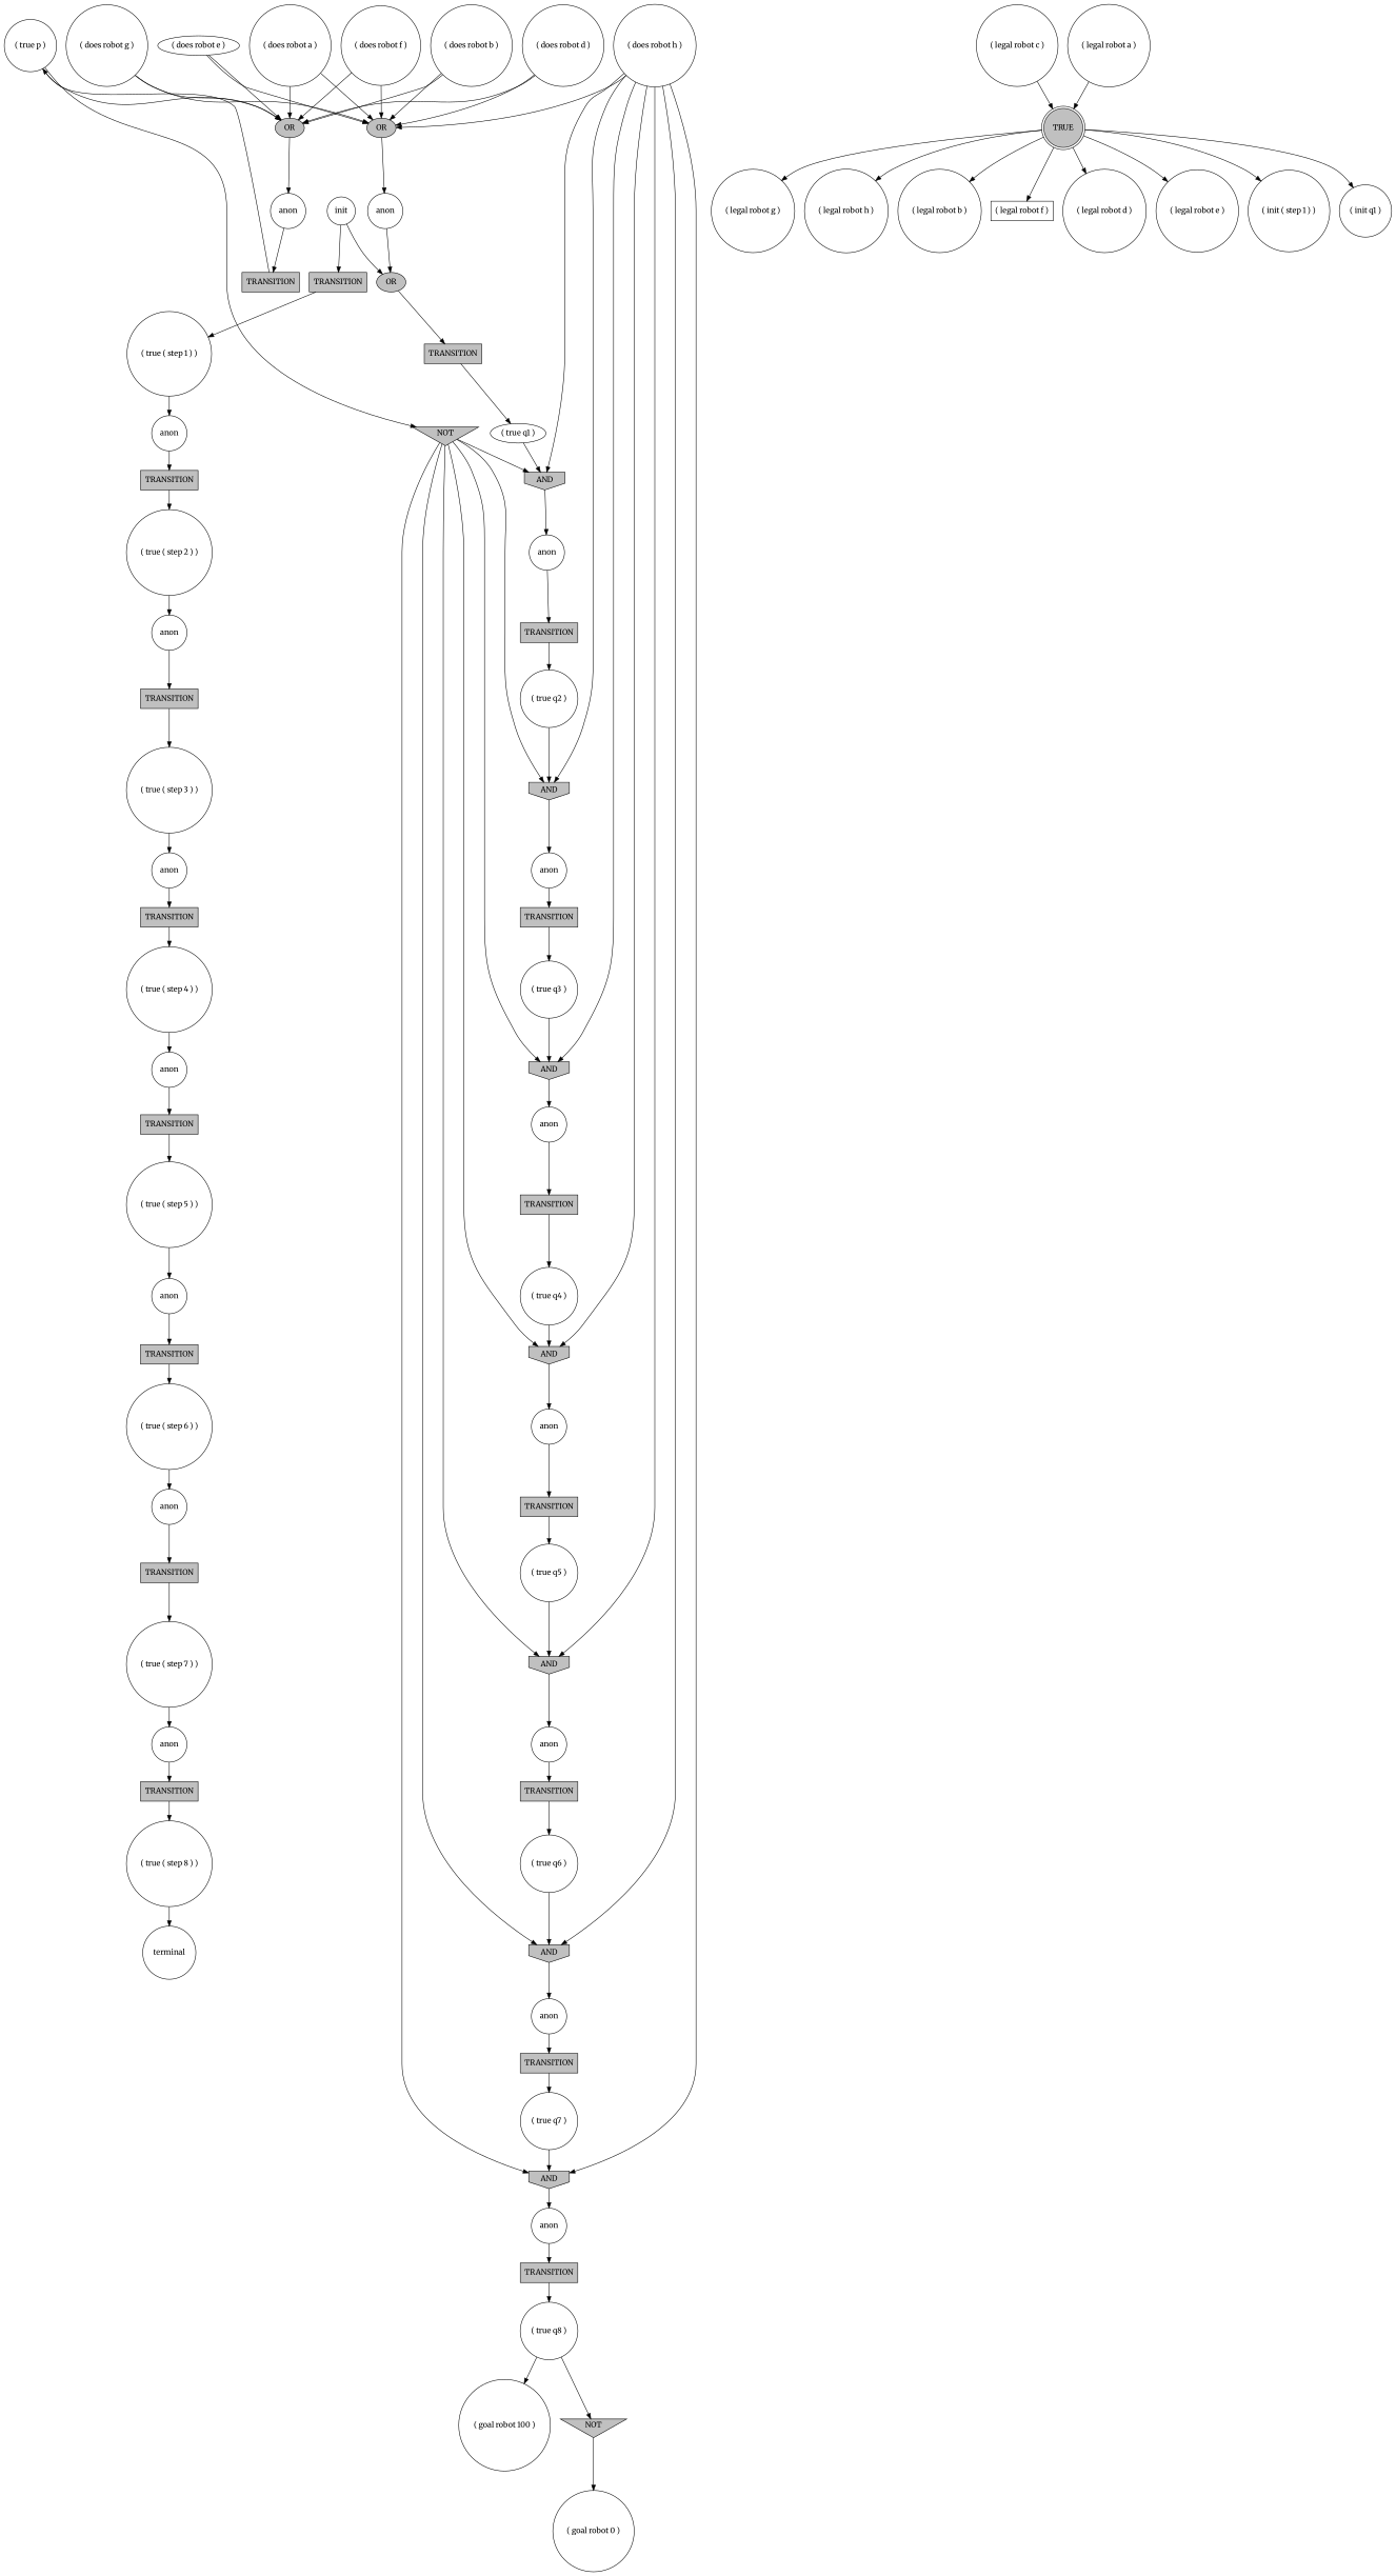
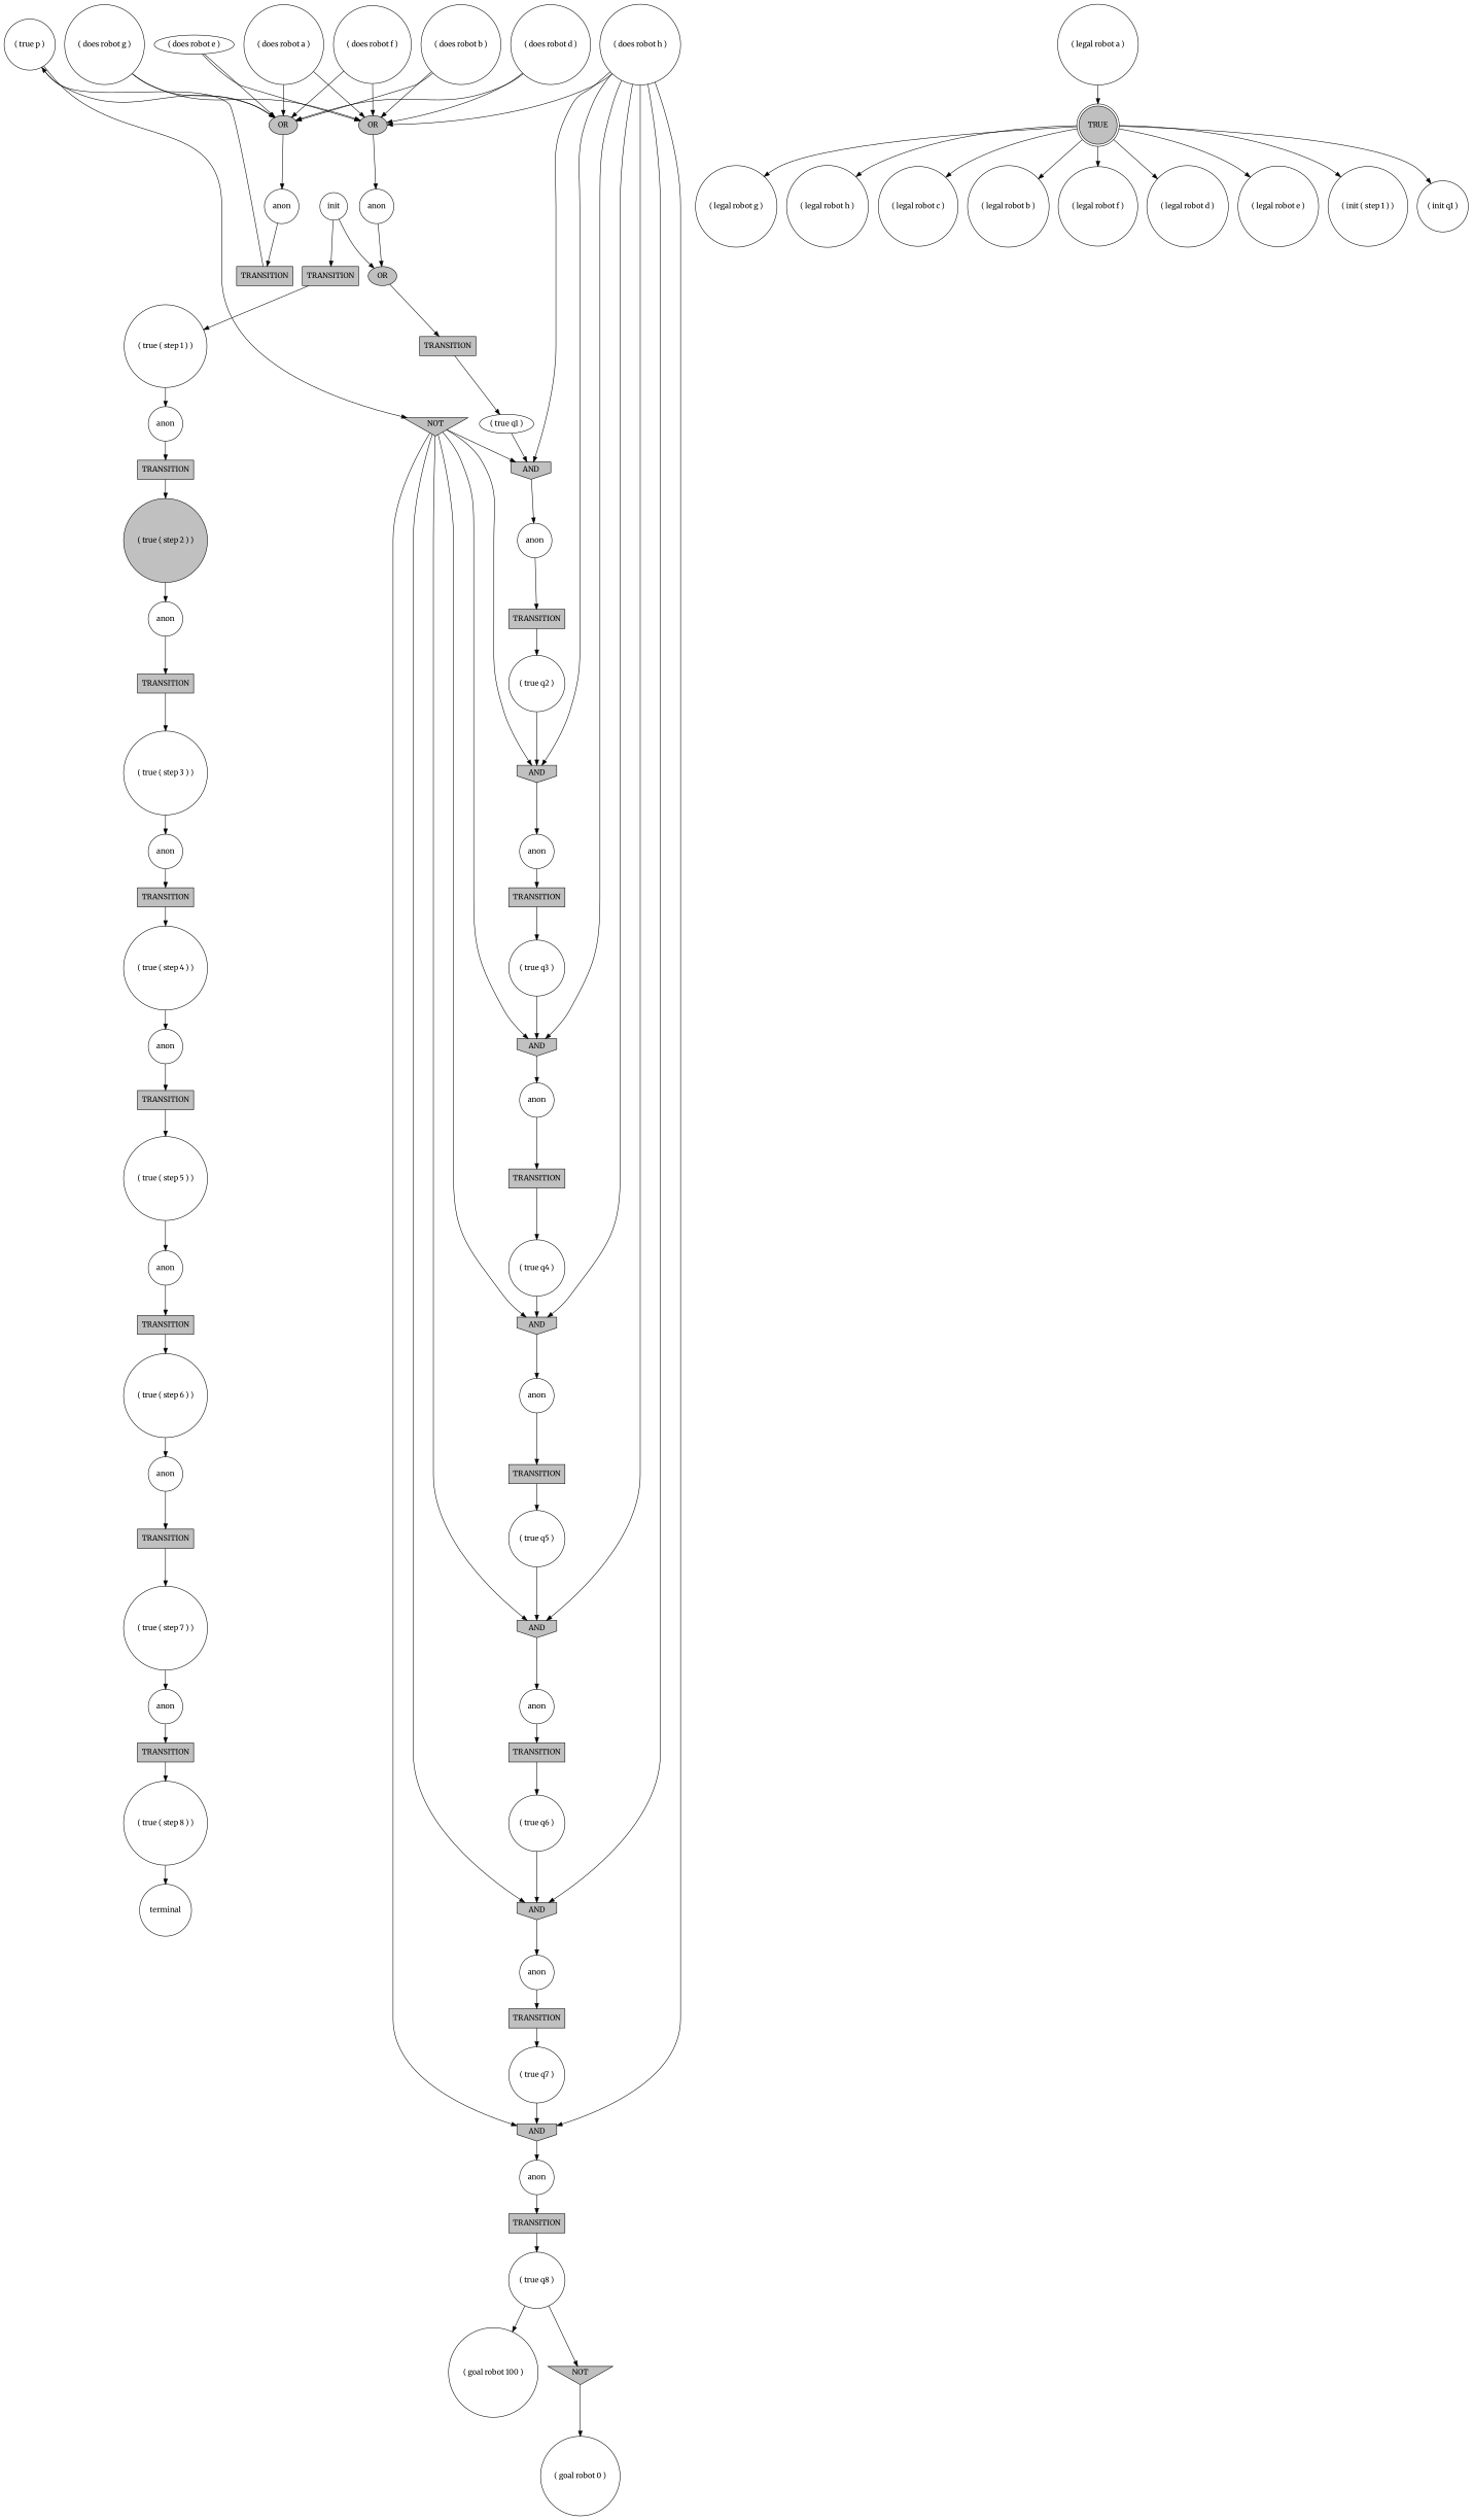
  digraph {
    fontname=Merriweather
    node [fillcolor=white fontname=Merriweather shape=circle style=filled]
    edge [fontname=Merriweather]
    n1 [label=init]
    n2 [fillcolor=grey label=TRANSITION shape=box]
    n3 [fillcolor=grey label=OR shape=ellipse]
    n4 [label="( true ( step 1 ) )"]
    n5 [fillcolor=grey label=TRANSITION shape=box]
    n6 [label=anon]
    n7 [label="( true q1 )" shape=ellipse]
    n8 [label="( legal robot g )"]
    n9 [fillcolor=grey label=OR shape=ellipse]
    n10 [label=anon]
    n11 [fillcolor=grey label=TRANSITION shape=box]
    n12 [label="( true p )"]
    n13 [label=anon]
    n14 [fillcolor=grey label=TRANSITION shape=box]
    n15 [label="( true q4 )"]
    n16 [fillcolor=grey label=AND shape=invhouse]
    n17 [fillcolor=grey label=NOT shape=invtriangle]
    n18 [fillcolor=grey label=AND shape=invhouse]
    n19 [fillcolor=grey label=AND shape=invhouse]
    n20 [fillcolor=grey label=AND shape=invhouse]
    n21 [fillcolor=grey label=AND shape=invhouse]
    n22 [fillcolor=grey label=AND shape=invhouse]
    n23 [fillcolor=grey label=AND shape=invhouse]
    n24 [label=anon]
    n25 [label=anon]
    n26 [label=anon]
    n27 [label=anon]
    n28 [label=anon]
    n29 [label=anon]
    n30 [fillcolor=grey label=TRANSITION shape=box]
    n31 [label="( true q5 )"]
    n32 [label="( legal robot h )"]
    n33 [label="( does robot g )"]
    n34 [fillcolor=grey label=OR shape=ellipse]
    n35 [label=anon]
    n36 [label="( legal robot c )"]
    n37 [fillcolor=grey label=TRANSITION shape=box]
    n38 [label="( legal robot b )"]
-   n39 [label="( true ( step 2 ) )"]
+   n39 [fillcolor=grey label="( true ( step 2 ) )"]
    n40 [label=anon]
    n41 [fillcolor=grey label=TRANSITION shape=box]
    n42 [label="( true ( step 3 ) )"]
    n43 [label=anon]
    n44 [fillcolor=grey label=TRANSITION shape=box]
    n45 [label="( true ( step 6 ) )"]
    n46 [label=anon]
    n47 [label="( true q6 )"]
    n48 [fillcolor=grey label=TRANSITION shape=box]
    n49 [fillcolor=grey label=TRANSITION shape=box]
    n50 [label="( true ( step 7 ) )"]
    n51 [label=anon]
    n52 [fillcolor=grey label=TRANSITION shape=box]
    n53 [label="( does robot h )"]
    n54 [fillcolor=grey label=TRANSITION shape=box]
    n55 [fillcolor=grey label=TRANSITION shape=box]
    n56 [fillcolor=grey label=TRANSITION shape=box]
    n57 [fillcolor=grey label=TRANSITION shape=box]
    n58 [fillcolor=grey label=TRANSITION shape=box]
    n59 [label="( true ( step 4 ) )"]
    n60 [label=anon]
    n61 [fillcolor=grey label=TRANSITION shape=box]
    n62 [label=anon]
    n63 [label="( true ( step 5 ) )"]
-   n64 [label="( legal robot f )" shape=box]
+   n64 [label="( legal robot f )"]
    n65 [label="( true ( step 8 ) )"]
    n66 [label=terminal]
    n67 [label="( legal robot d )"]
    n68 [label="( true q7 )"]
    n69 [label="( does robot e )" shape=ellipse]
    n70 [label="( true q8 )"]
    n71 [label="( goal robot 100 )"]
    n72 [fillcolor=grey label=NOT shape=invtriangle]
    n73 [label="( true q2 )"]
    n74 [label="( does robot a )"]
    n75 [label="( does robot f )"]
    n76 [label="( does robot b )"]
    n77 [fillcolor=grey label=TRUE shape=doublecircle]
    n78 [label="( legal robot e )"]
    n79 [label="( init ( step 1 ) )"]
    n80 [label="( init q1 )"]
    n81 [label="( legal robot a )"]
    n82 [label="( true q3 )"]
    n83 [label="( goal robot 0 )"]
    n84 [label="( does robot d )"]
    n1 -> n2
    n1 -> n3
    n2 -> n4
    n3 -> n5
    n4 -> n6
    n5 -> n7
    n6 -> n37
    n7 -> n23
    n9 -> n10
    n10 -> n11
    n11 -> n12
    n12 -> n9
    n12 -> n17
    n13 -> n14
    n14 -> n15
    n15 -> n16
    n16 -> n24
    n17 -> n16
    n17 -> n18
    n17 -> n19
    n17 -> n20
    n17 -> n21
    n17 -> n22
    n17 -> n23
    n18 -> n13
    n19 -> n25
    n20 -> n26
    n21 -> n27
    n22 -> n28
    n23 -> n29
    n24 -> n30
    n25 -> n48
    n26 -> n54
    n27 -> n55
    n28 -> n56
    n29 -> n57
    n30 -> n31
    n31 -> n21
    n33 -> n9
    n33 -> n34
    n34 -> n35
    n35 -> n3
    n37 -> n39
    n39 -> n40
    n40 -> n41
    n41 -> n42
    n42 -> n62
    n43 -> n44
    n44 -> n45
    n45 -> n46
    n46 -> n49
    n47 -> n19
    n48 -> n68
    n49 -> n50
    n50 -> n51
    n51 -> n52
    n52 -> n65
    n53 -> n16
    n53 -> n18
    n53 -> n19
    n53 -> n20
    n53 -> n21
    n53 -> n22
    n53 -> n23
    n53 -> n34
    n54 -> n70
    n55 -> n47
    n56 -> n82
    n57 -> n73
    n58 -> n59
    n59 -> n60
    n60 -> n61
    n61 -> n63
    n62 -> n58
    n63 -> n43
    n65 -> n66
    n68 -> n20
    n69 -> n9
    n69 -> n34
    n70 -> n71
    n70 -> n72
    n72 -> n83
    n73 -> n22
    n74 -> n9
    n74 -> n34
    n75 -> n9
    n75 -> n34
    n76 -> n9
    n76 -> n34
    n77 -> n8
    n77 -> n32
-   n36 -> n77
+   n77 -> n36
    n77 -> n38
    n77 -> n64
    n77 -> n67
    n77 -> n78
    n77 -> n79
    n77 -> n80
    n81 -> n77
    n82 -> n18
    n84 -> n9
    n84 -> n34
  }
